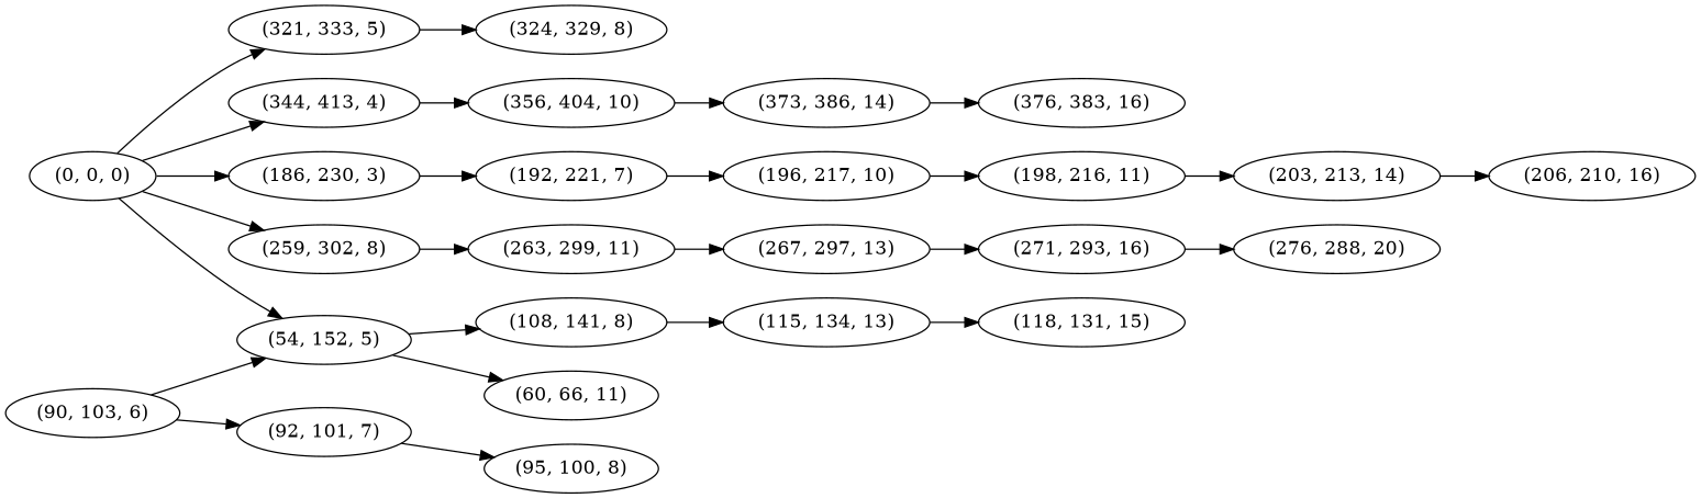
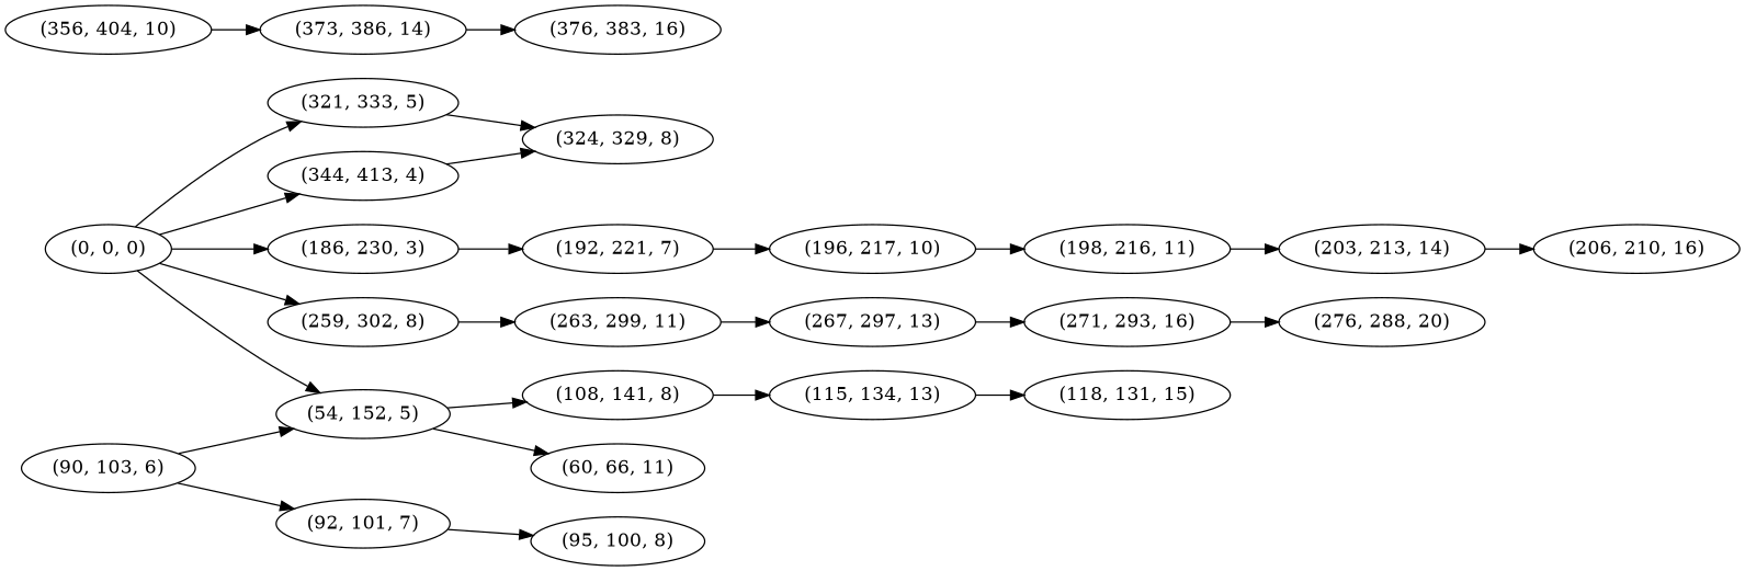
  digraph {
    rankdir=LR
    "(0, 0, 0)"
    "(54, 152, 5)"
    "(186, 230, 3)"
    "(259, 302, 8)"
    "(321, 333, 5)"
    "(344, 413, 4)"
    "(60, 66, 11)"
    "(108, 141, 8)"
    "(192, 221, 7)"
    "(263, 299, 11)"
    "(324, 329, 8)"
    "(356, 404, 10)"
    "(90, 103, 6)"
    "(92, 101, 7)"
    "(115, 134, 13)"
    "(95, 100, 8)"
    "(118, 131, 15)"
    "(196, 217, 10)"
    "(198, 216, 11)"
    "(203, 213, 14)"
    "(206, 210, 16)"
    "(267, 297, 13)"
    "(271, 293, 16)"
    "(276, 288, 20)"
    "(373, 386, 14)"
    "(376, 383, 16)"
    "(0, 0, 0)" -> "(54, 152, 5)"
    "(0, 0, 0)" -> "(186, 230, 3)"
    "(0, 0, 0)" -> "(259, 302, 8)"
    "(0, 0, 0)" -> "(321, 333, 5)"
    "(0, 0, 0)" -> "(344, 413, 4)"
    "(54, 152, 5)" -> "(60, 66, 11)"
    "(54, 152, 5)" -> "(108, 141, 8)"
    "(186, 230, 3)" -> "(192, 221, 7)"
    "(259, 302, 8)" -> "(263, 299, 11)"
    "(321, 333, 5)" -> "(324, 329, 8)"
-   "(344, 413, 4)" -> "(356, 404, 10)"
+   "(344, 413, 4)" -> "(324, 329, 8)"
    "(108, 141, 8)" -> "(115, 134, 13)"
    "(192, 221, 7)" -> "(196, 217, 10)"
    "(263, 299, 11)" -> "(267, 297, 13)"
    "(356, 404, 10)" -> "(373, 386, 14)"
    "(90, 103, 6)" -> "(54, 152, 5)"
    "(90, 103, 6)" -> "(92, 101, 7)"
    "(92, 101, 7)" -> "(95, 100, 8)"
    "(115, 134, 13)" -> "(118, 131, 15)"
    "(196, 217, 10)" -> "(198, 216, 11)"
    "(198, 216, 11)" -> "(203, 213, 14)"
    "(203, 213, 14)" -> "(206, 210, 16)"
    "(267, 297, 13)" -> "(271, 293, 16)"
    "(271, 293, 16)" -> "(276, 288, 20)"
    "(373, 386, 14)" -> "(376, 383, 16)"
  }
